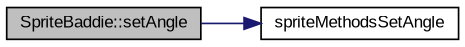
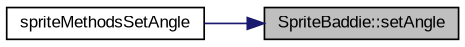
  digraph {
    rankdir=LR
    fontname="Liberation Sans"
    node [color=black fontname="Liberation Sans" fontsize=10 shape=record style=filled]
    n1 [fillcolor=grey75 fontcolor=black height=0.2 label="SpriteBaddie::setAngle" width=0.4]
    n2 [fillcolor=white height=0.2 label=spriteMethodsSetAngle width=0.4]
-   n1 -> n2 [color=midnightblue fontname="Liberation Sans" fontsize=10 labelfontname=Helvetica labelfontsize=10 style=solid]
+   n2 -> n1 [color=midnightblue fontname="Liberation Sans" fontsize=10 labelfontname=Helvetica labelfontsize=10 style=solid]
  }
